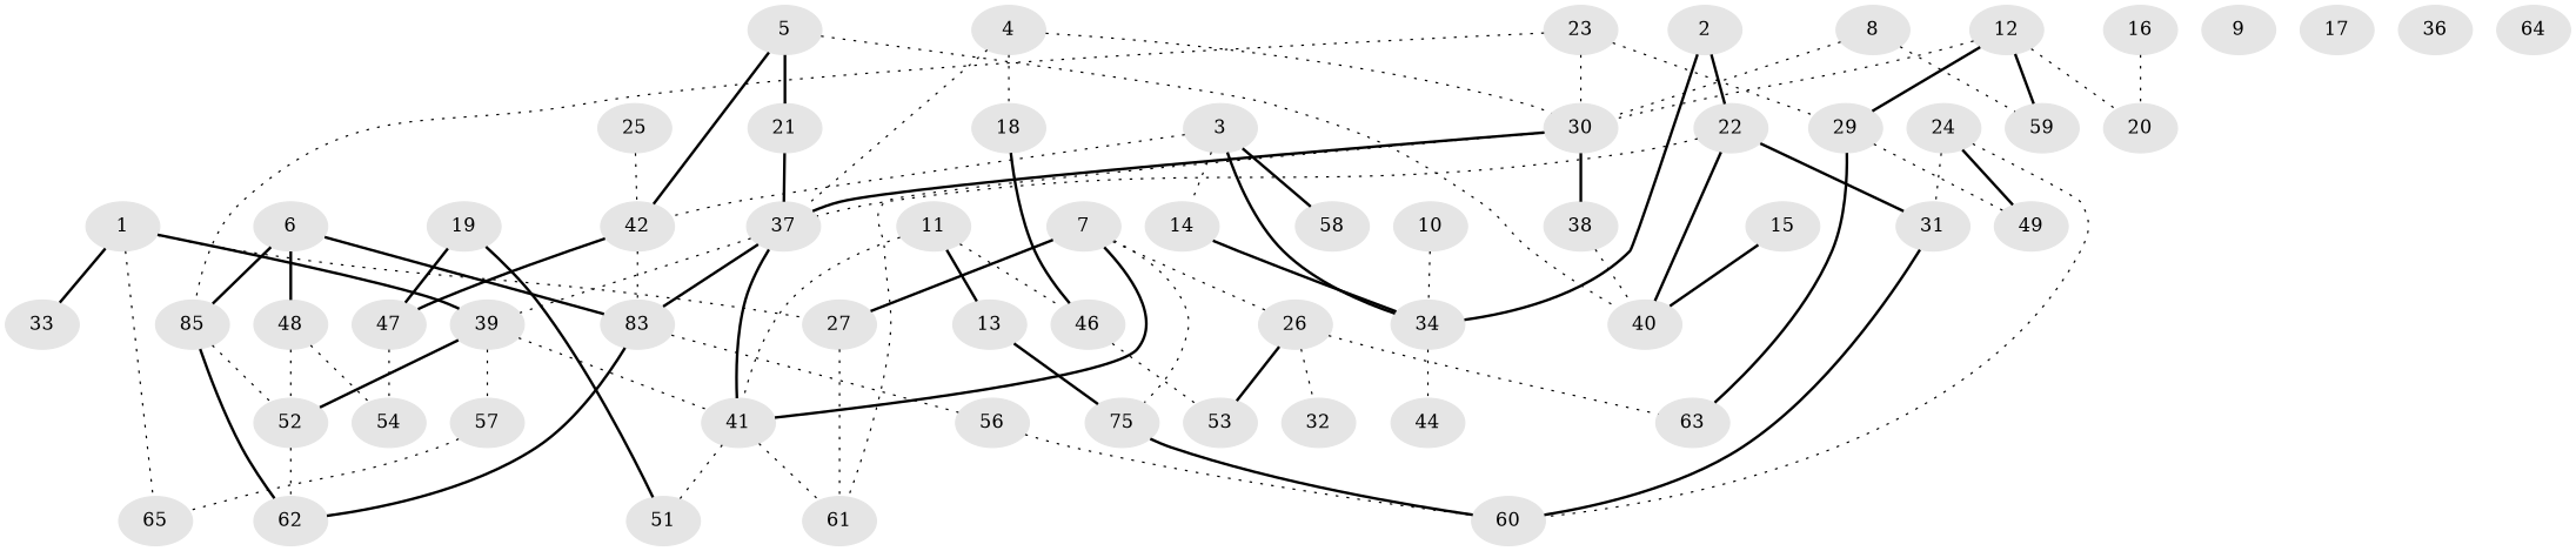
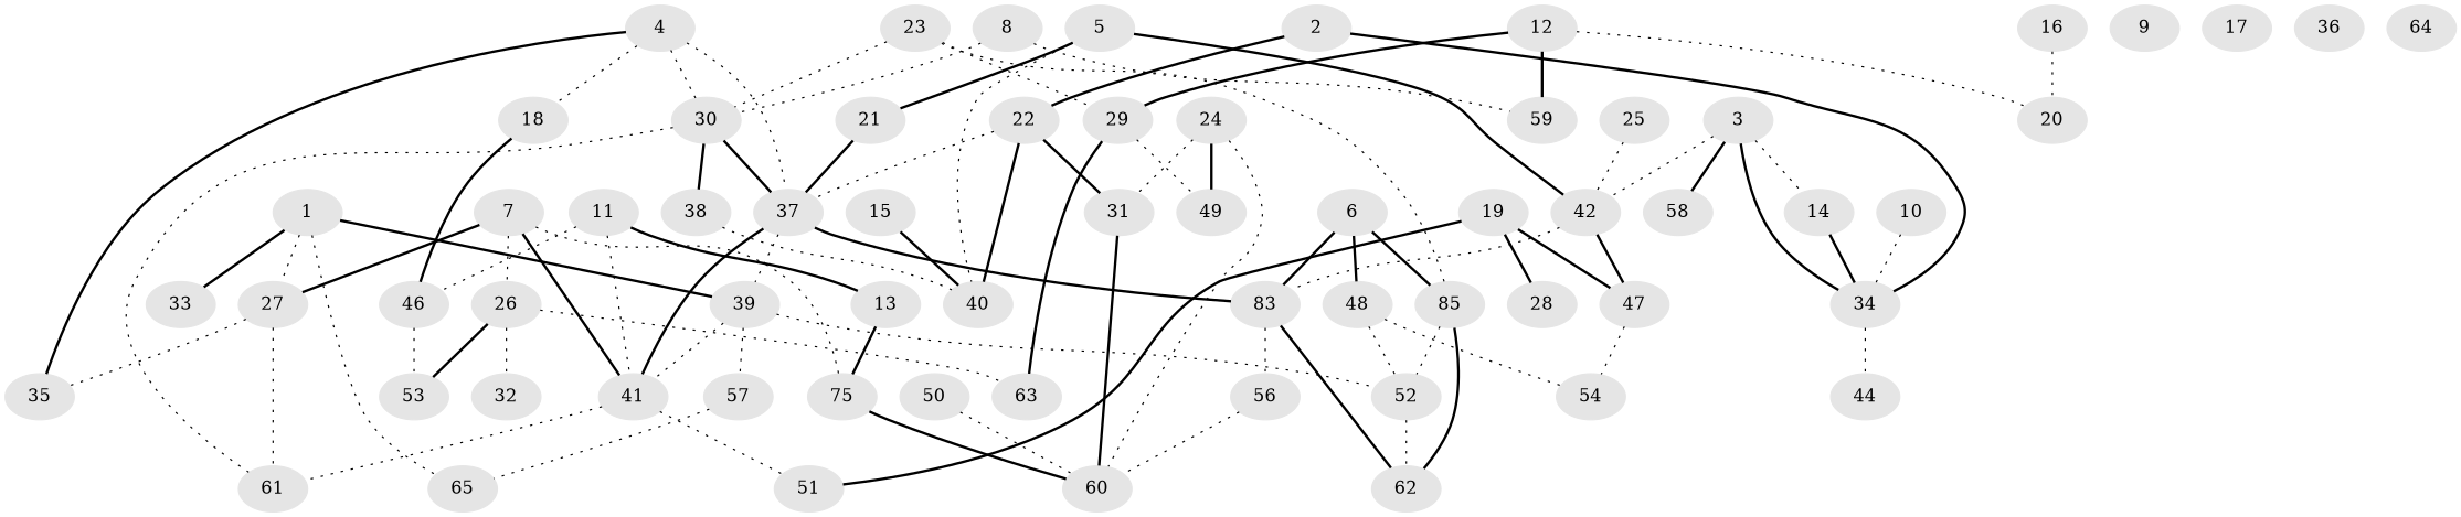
  graph {
    fontname="DejaVu Serif"
    node [color=gray90 fontname="DejaVu Serif" style=filled]
    edge [fontname="DejaVu Serif" style=dotted]
    1
    27
    33
    39
    65
+   35
    61
    41
    52
    57
    2
    34
    22
    44
    3
    14
    42
    58
    n19 [label=83]
    47
    4
    18
    30
    37
    46
    38
    5
    21
    40
    6
    n31 [label=85]
    48
    56
    62
    54
    7
    26
    n38 [label=75]
    32
    53
    63
    51
    60
    8
    59
    9
    10
    11
    13
    12
    20
    29
    49
    31
    15
    16
    17
    19
+   28
    23
    24
    25
    36
+   50
    64
    1 -- 27
    1 -- 33 [style=bold]
    1 -- 39 [style=bold]
    1 -- 65
+   27 -- 35
    27 -- 61
    39 -- 41
-   39 -- 52 [style=bold]
+   39 -- 52
    39 -- 57
    41 -- 61
    41 -- 51
    52 -- 62
    57 -- 65
    2 -- 34 [style=bold]
    2 -- 22 [style=bold]
    34 -- 44
    22 -- 37
    22 -- 40 [style=bold]
    22 -- 31 [style=bold]
    3 -- 34 [style=bold]
    3 -- 14
    3 -- 42
    3 -- 58 [style=bold]
    14 -- 34 [style=bold]
    42 -- n19
    42 -- 47 [style=bold]
    n19 -- 56
    n19 -- 62 [style=bold]
    47 -- 54
+   4 -- 35 [style=bold]
    4 -- 18
    4 -- 30
    4 -- 37
    18 -- 46 [style=bold]
    30 -- 61
    30 -- 37 [style=bold]
    30 -- 38 [style=bold]
    37 -- 39
    37 -- 41 [style=bold]
    37 -- n19 [style=bold]
    46 -- 53
    38 -- 40
    5 -- 42 [style=bold]
    5 -- 21 [style=bold]
    5 -- 40
    21 -- 37 [style=bold]
    6 -- n19 [style=bold]
    6 -- n31 [style=bold]
    6 -- 48 [style=bold]
    n31 -- 52
    n31 -- 62 [style=bold]
    48 -- 52
    48 -- 54
    56 -- 60
    7 -- 27 [style=bold]
    7 -- 41 [style=bold]
    7 -- 26
    7 -- n38
    26 -- 32
    26 -- 53 [style=bold]
    26 -- 63
    n38 -- 60 [style=bold]
    8 -- 30
    8 -- 59
    10 -- 34
    11 -- 41
    11 -- 46
    11 -- 13 [style=bold]
    13 -- n38 [style=bold]
-   12 -- 30
    12 -- 59 [style=bold]
    12 -- 20
    12 -- 29 [style=bold]
    29 -- 63 [style=bold]
    29 -- 49
    31 -- 60 [style=bold]
    15 -- 40 [style=bold]
    16 -- 20
    19 -- 47 [style=bold]
    19 -- 51 [style=bold]
+   19 -- 28 [style=bold]
    23 -- 30
    23 -- n31
    23 -- 29
    24 -- 60
    24 -- 49 [style=bold]
    24 -- 31
    25 -- 42
+   50 -- 60
  }
